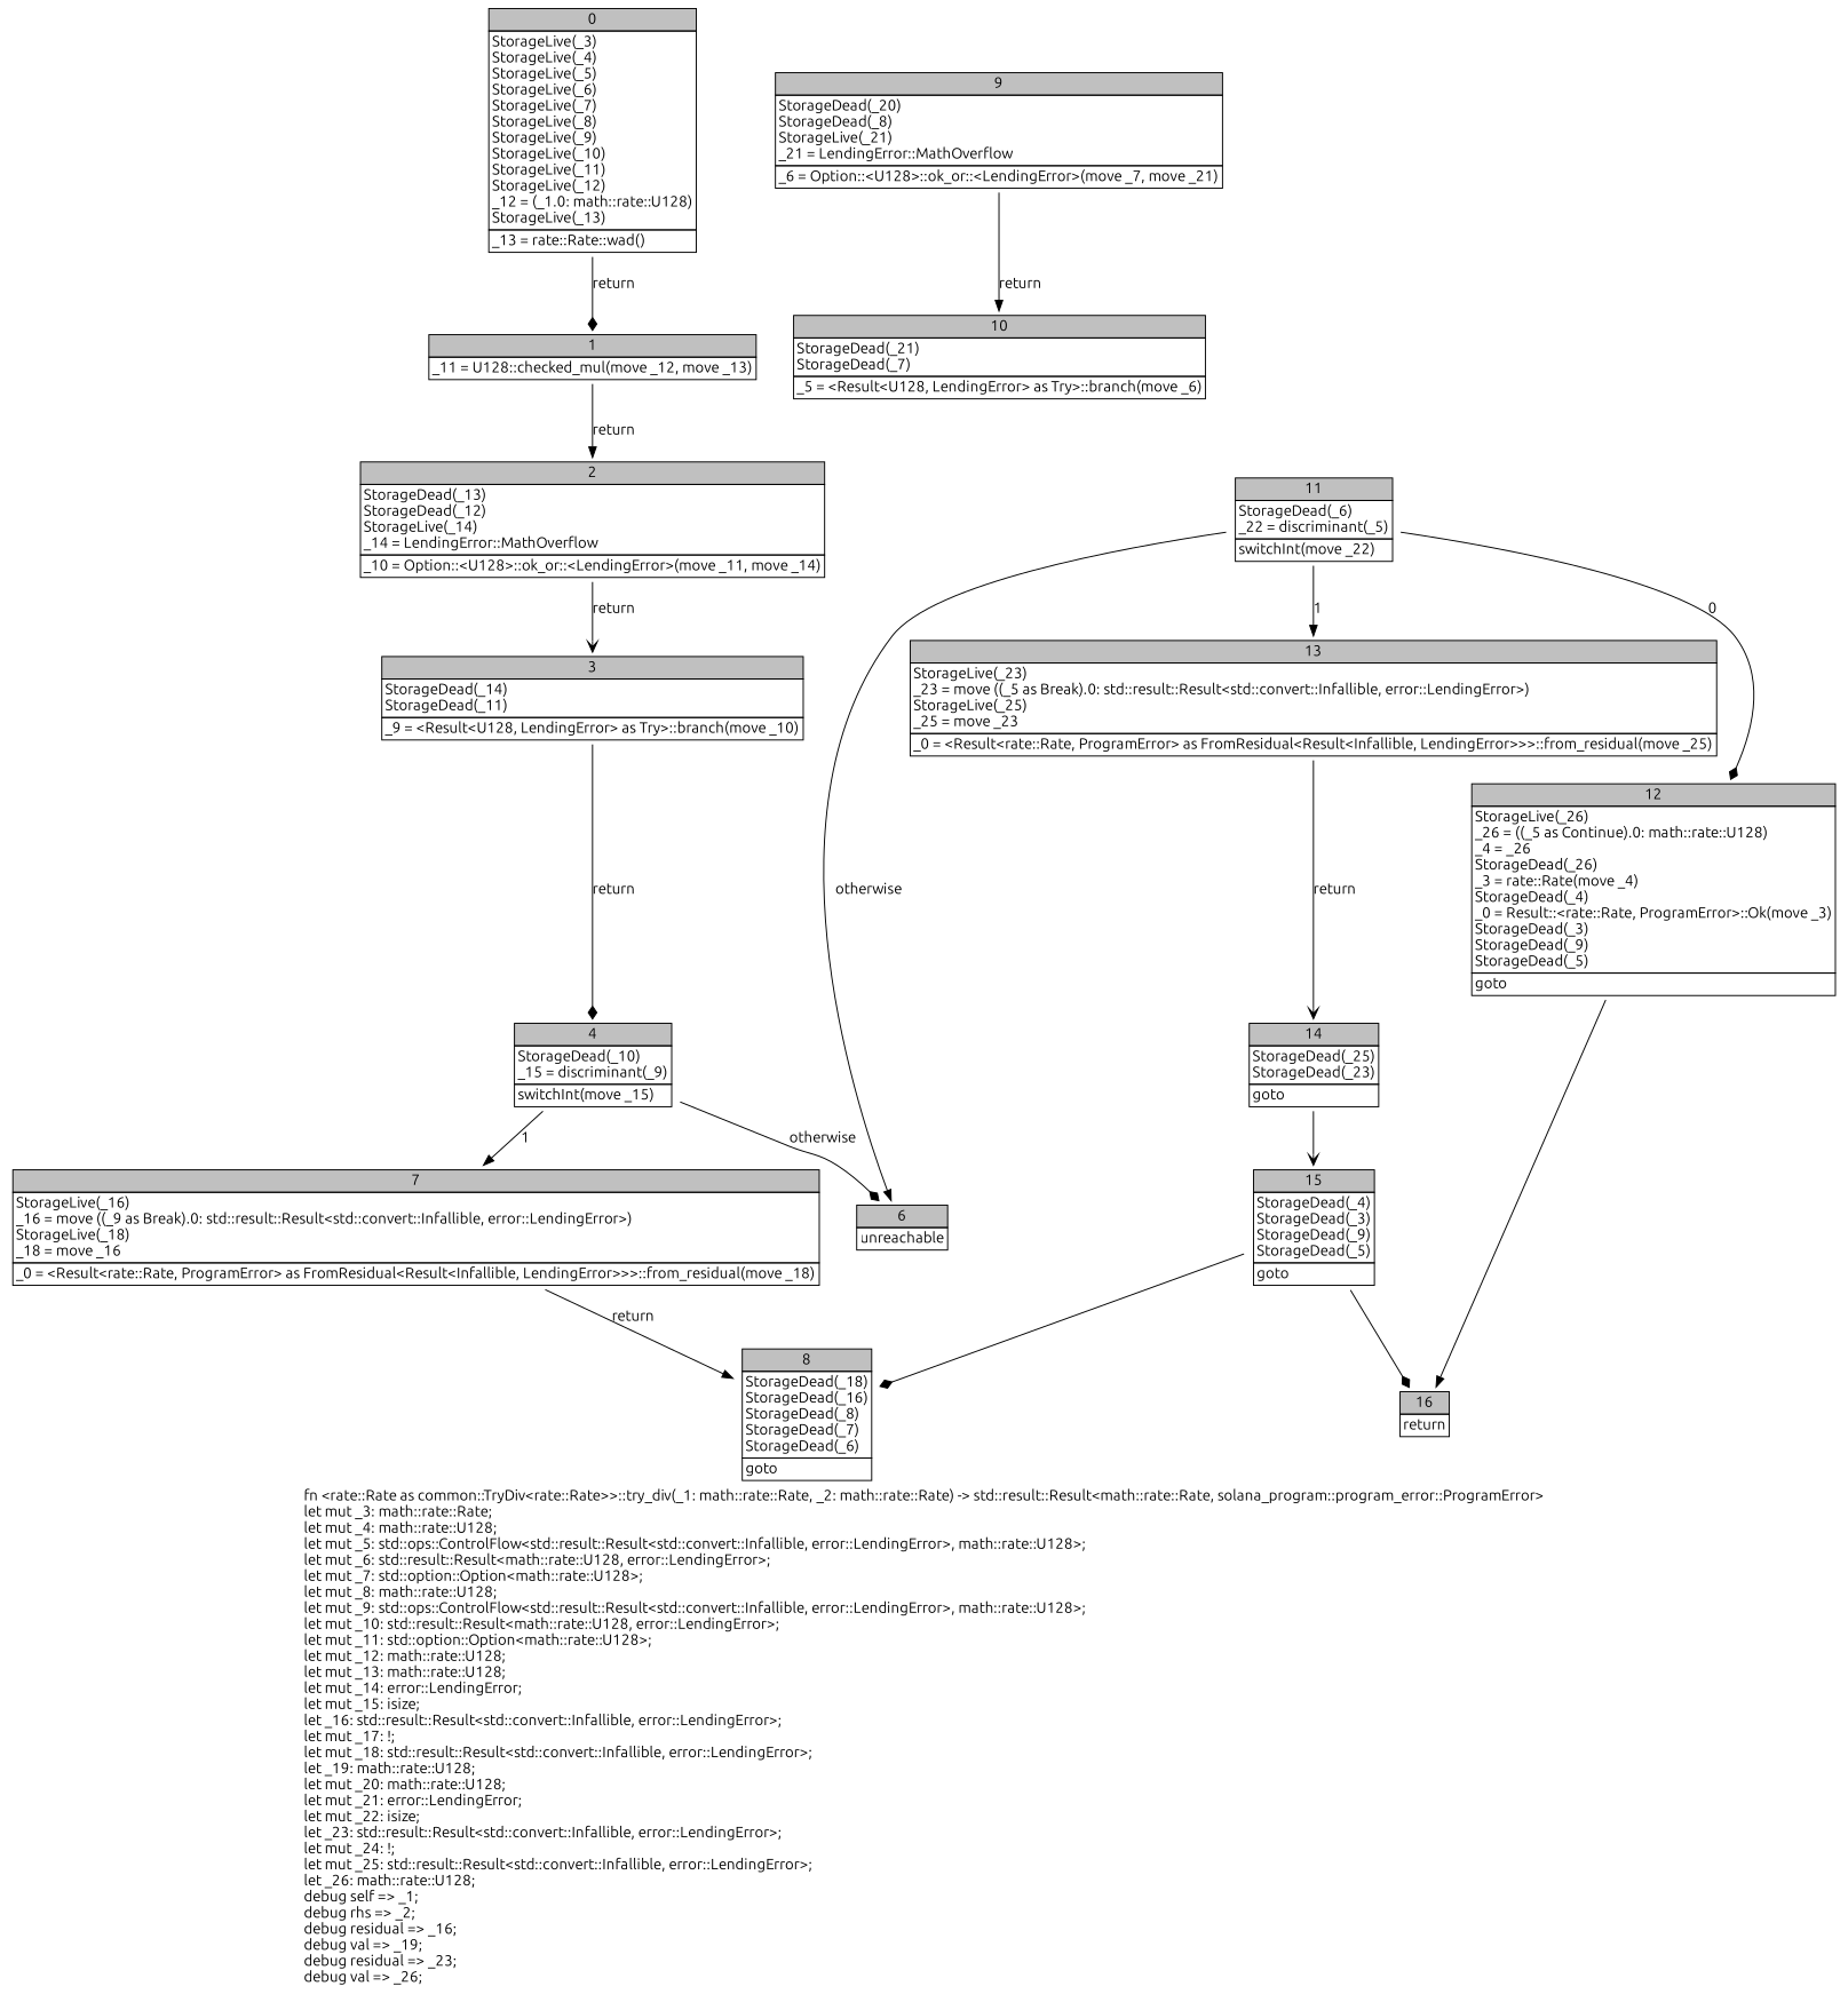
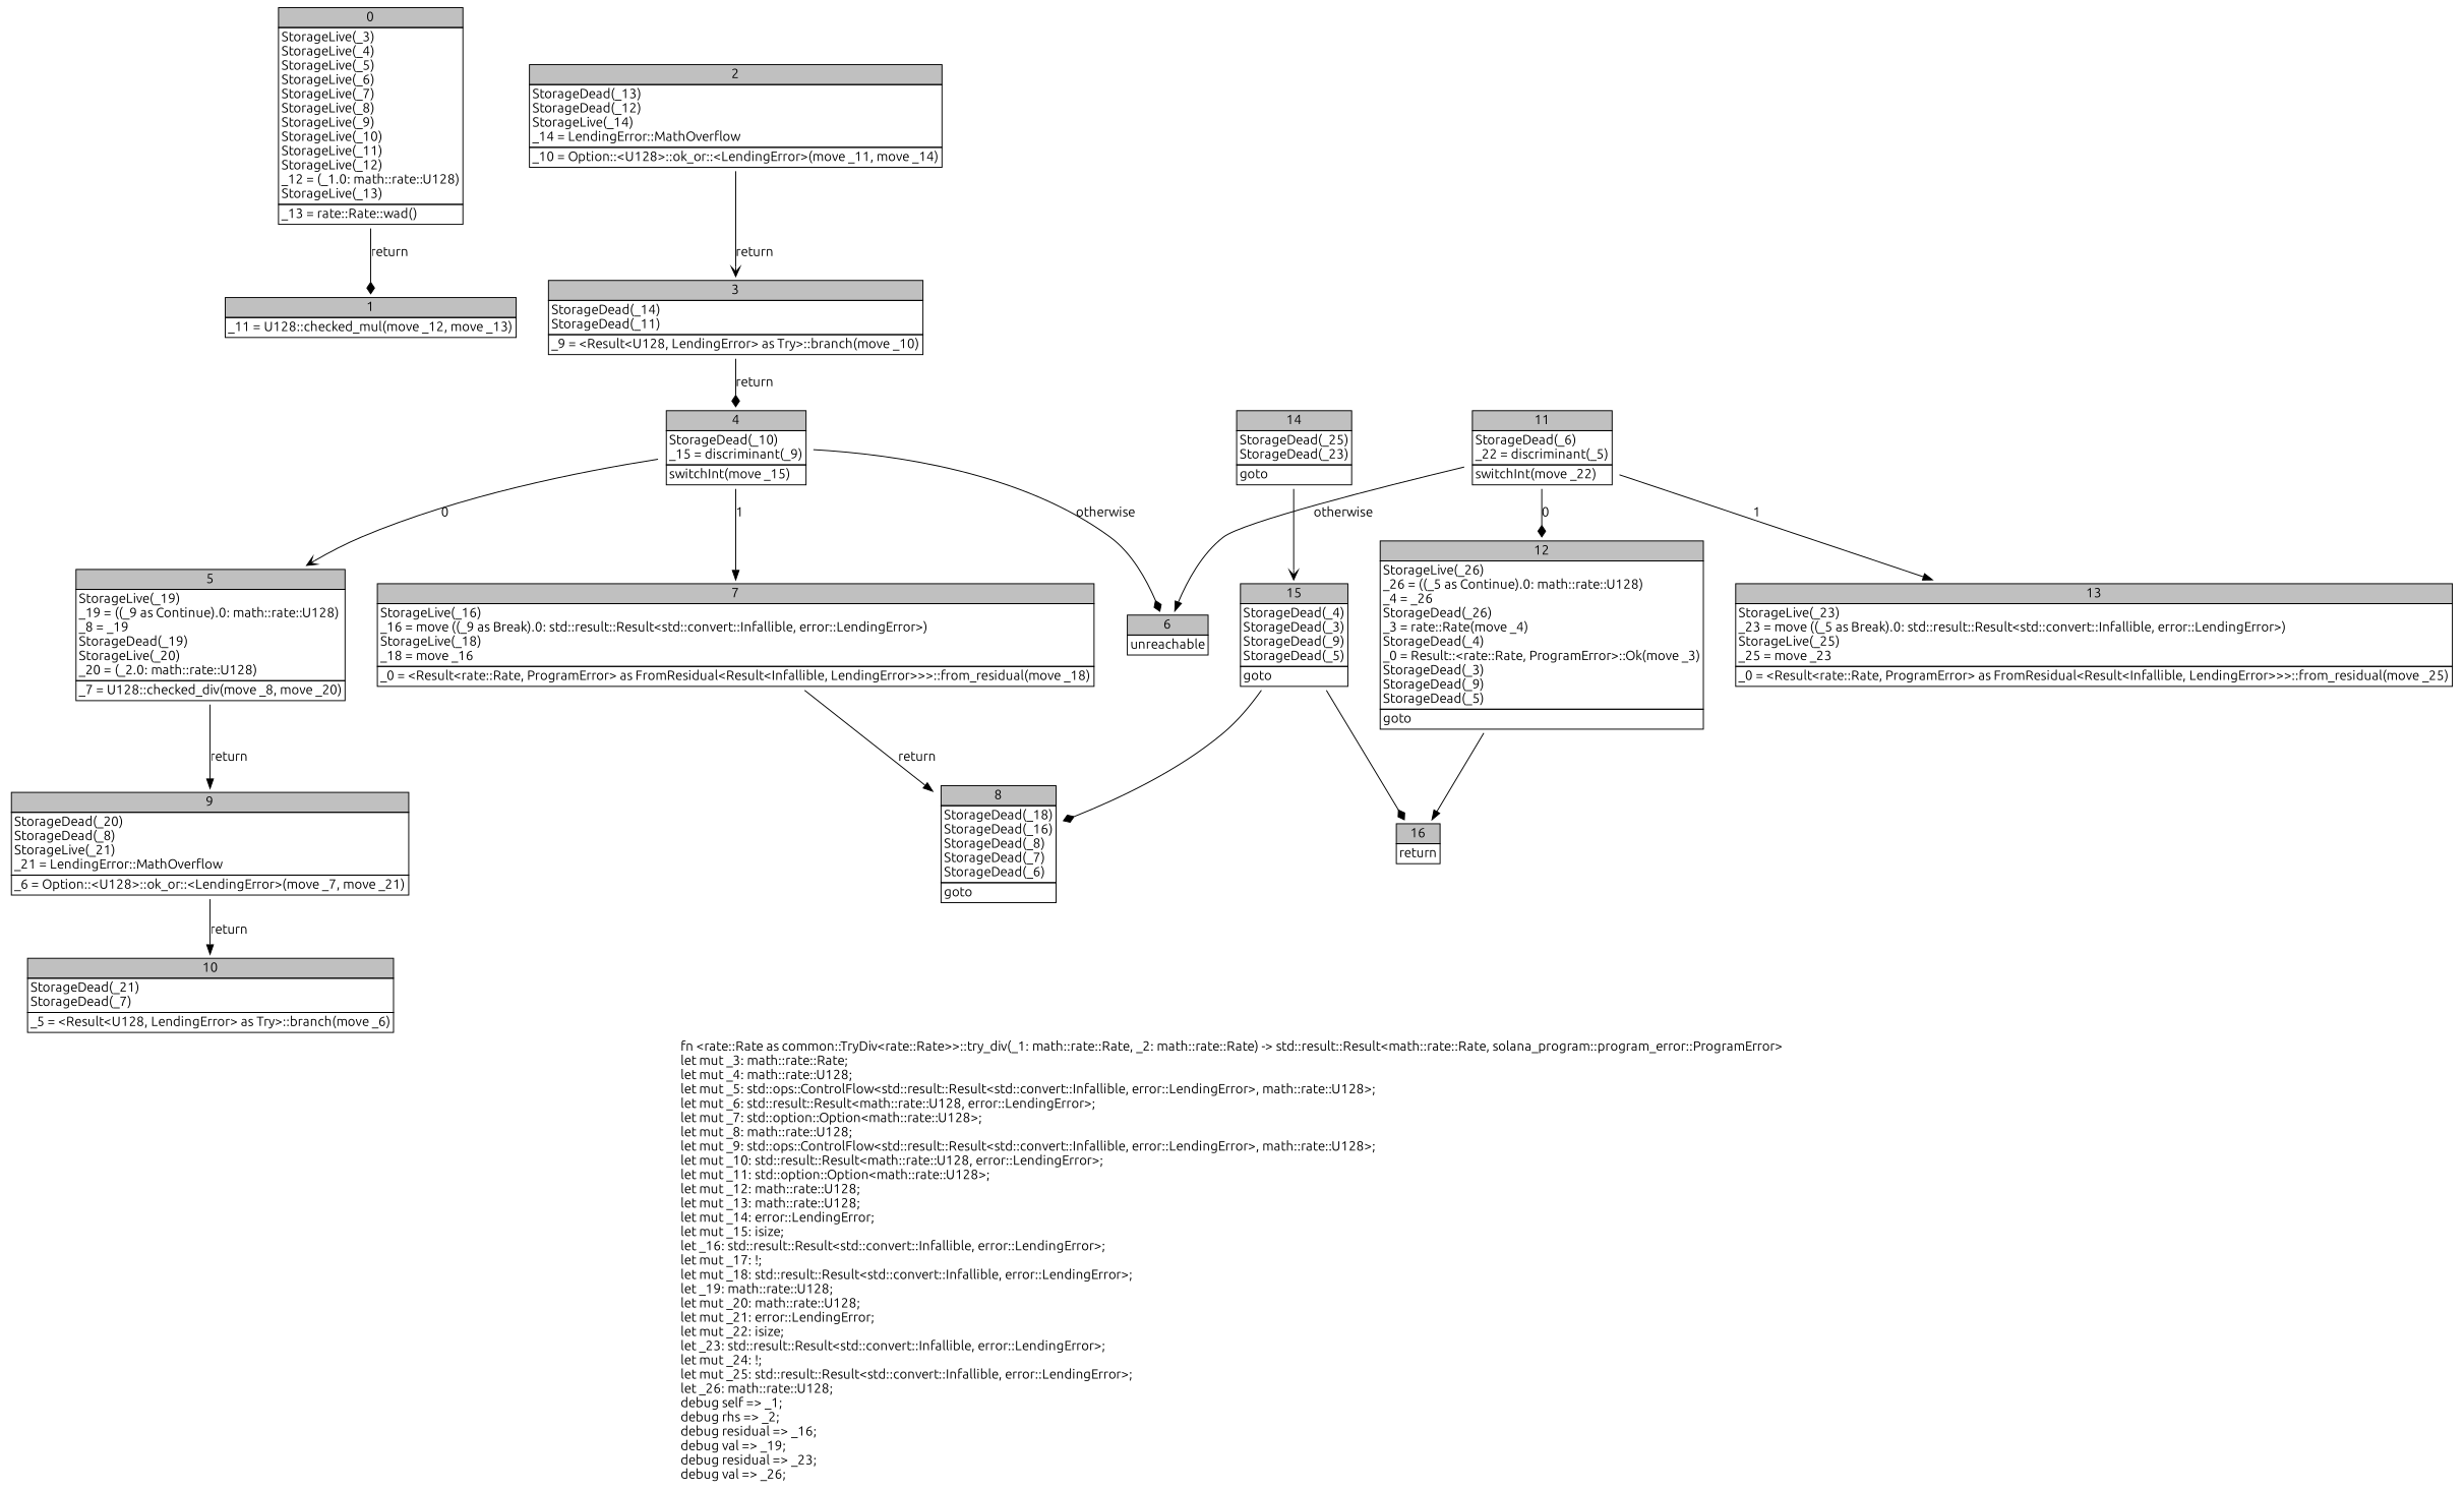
  digraph {
    fontname=Ubuntu
    label=<fn &lt;rate::Rate as common::TryDiv&lt;rate::Rate&gt;&gt;::try_div(_1: math::rate::Rate, _2: math::rate::Rate) -&gt; std::result::Result&lt;math::rate::Rate, solana_program::program_error::ProgramError&gt;<br align="left"/>let mut _3: math::rate::Rate;<br align="left"/>let mut _4: math::rate::U128;<br align="left"/>let mut _5: std::ops::ControlFlow&lt;std::result::Result&lt;std::convert::Infallible, error::LendingError&gt;, math::rate::U128&gt;;<br align="left"/>let mut _6: std::result::Result&lt;math::rate::U128, error::LendingError&gt;;<br align="left"/>let mut _7: std::option::Option&lt;math::rate::U128&gt;;<br align="left"/>let mut _8: math::rate::U128;<br align="left"/>let mut _9: std::ops::ControlFlow&lt;std::result::Result&lt;std::convert::Infallible, error::LendingError&gt;, math::rate::U128&gt;;<br align="left"/>let mut _10: std::result::Result&lt;math::rate::U128, error::LendingError&gt;;<br align="left"/>let mut _11: std::option::Option&lt;math::rate::U128&gt;;<br align="left"/>let mut _12: math::rate::U128;<br align="left"/>let mut _13: math::rate::U128;<br align="left"/>let mut _14: error::LendingError;<br align="left"/>let mut _15: isize;<br align="left"/>let _16: std::result::Result&lt;std::convert::Infallible, error::LendingError&gt;;<br align="left"/>let mut _17: !;<br align="left"/>let mut _18: std::result::Result&lt;std::convert::Infallible, error::LendingError&gt;;<br align="left"/>let _19: math::rate::U128;<br align="left"/>let mut _20: math::rate::U128;<br align="left"/>let mut _21: error::LendingError;<br align="left"/>let mut _22: isize;<br align="left"/>let _23: std::result::Result&lt;std::convert::Infallible, error::LendingError&gt;;<br align="left"/>let mut _24: !;<br align="left"/>let mut _25: std::result::Result&lt;std::convert::Infallible, error::LendingError&gt;;<br align="left"/>let _26: math::rate::U128;<br align="left"/>debug self =&gt; _1;<br align="left"/>debug rhs =&gt; _2;<br align="left"/>debug residual =&gt; _16;<br align="left"/>debug val =&gt; _19;<br align="left"/>debug residual =&gt; _23;<br align="left"/>debug val =&gt; _26;<br align="left"/>>
    node [fontname=Ubuntu shape=none]
    edge [arrowhead=normal fontname=Ubuntu]
    n1 [label=<<table border="0" cellborder="1" cellspacing="0"><tr><td bgcolor="gray" align="center" colspan="1">0</td></tr><tr><td align="left" balign="left">StorageLive(_3)<br/>StorageLive(_4)<br/>StorageLive(_5)<br/>StorageLive(_6)<br/>StorageLive(_7)<br/>StorageLive(_8)<br/>StorageLive(_9)<br/>StorageLive(_10)<br/>StorageLive(_11)<br/>StorageLive(_12)<br/>_12 = (_1.0: math::rate::U128)<br/>StorageLive(_13)<br/></td></tr><tr><td align="left">_13 = rate::Rate::wad()</td></tr></table>>]
    n2 [label=<<table border="0" cellborder="1" cellspacing="0"><tr><td bgcolor="gray" align="center" colspan="1">1</td></tr><tr><td align="left">_11 = U128::checked_mul(move _12, move _13)</td></tr></table>>]
    n3 [label=<<table border="0" cellborder="1" cellspacing="0"><tr><td bgcolor="gray" align="center" colspan="1">2</td></tr><tr><td align="left" balign="left">StorageDead(_13)<br/>StorageDead(_12)<br/>StorageLive(_14)<br/>_14 = LendingError::MathOverflow<br/></td></tr><tr><td align="left">_10 = Option::&lt;U128&gt;::ok_or::&lt;LendingError&gt;(move _11, move _14)</td></tr></table>>]
    n4 [label=<<table border="0" cellborder="1" cellspacing="0"><tr><td bgcolor="gray" align="center" colspan="1">3</td></tr><tr><td align="left" balign="left">StorageDead(_14)<br/>StorageDead(_11)<br/></td></tr><tr><td align="left">_9 = &lt;Result&lt;U128, LendingError&gt; as Try&gt;::branch(move _10)</td></tr></table>>]
    n5 [label=<<table border="0" cellborder="1" cellspacing="0"><tr><td bgcolor="gray" align="center" colspan="1">4</td></tr><tr><td align="left" balign="left">StorageDead(_10)<br/>_15 = discriminant(_9)<br/></td></tr><tr><td align="left">switchInt(move _15)</td></tr></table>>]
+   n6 [label=<<table border="0" cellborder="1" cellspacing="0"><tr><td bgcolor="gray" align="center" colspan="1">5</td></tr><tr><td align="left" balign="left">StorageLive(_19)<br/>_19 = ((_9 as Continue).0: math::rate::U128)<br/>_8 = _19<br/>StorageDead(_19)<br/>StorageLive(_20)<br/>_20 = (_2.0: math::rate::U128)<br/></td></tr><tr><td align="left">_7 = U128::checked_div(move _8, move _20)</td></tr></table>>]
    n7 [label=<<table border="0" cellborder="1" cellspacing="0"><tr><td bgcolor="gray" align="center" colspan="1">6</td></tr><tr><td align="left">unreachable</td></tr></table>>]
    n8 [label=<<table border="0" cellborder="1" cellspacing="0"><tr><td bgcolor="gray" align="center" colspan="1">7</td></tr><tr><td align="left" balign="left">StorageLive(_16)<br/>_16 = move ((_9 as Break).0: std::result::Result&lt;std::convert::Infallible, error::LendingError&gt;)<br/>StorageLive(_18)<br/>_18 = move _16<br/></td></tr><tr><td align="left">_0 = &lt;Result&lt;rate::Rate, ProgramError&gt; as FromResidual&lt;Result&lt;Infallible, LendingError&gt;&gt;&gt;::from_residual(move _18)</td></tr></table>>]
    n9 [label=<<table border="0" cellborder="1" cellspacing="0"><tr><td bgcolor="gray" align="center" colspan="1">9</td></tr><tr><td align="left" balign="left">StorageDead(_20)<br/>StorageDead(_8)<br/>StorageLive(_21)<br/>_21 = LendingError::MathOverflow<br/></td></tr><tr><td align="left">_6 = Option::&lt;U128&gt;::ok_or::&lt;LendingError&gt;(move _7, move _21)</td></tr></table>>]
    n10 [label=<<table border="0" cellborder="1" cellspacing="0"><tr><td bgcolor="gray" align="center" colspan="1">8</td></tr><tr><td align="left" balign="left">StorageDead(_18)<br/>StorageDead(_16)<br/>StorageDead(_8)<br/>StorageDead(_7)<br/>StorageDead(_6)<br/></td></tr><tr><td align="left">goto</td></tr></table>>]
    n11 [label=<<table border="0" cellborder="1" cellspacing="0"><tr><td bgcolor="gray" align="center" colspan="1">10</td></tr><tr><td align="left" balign="left">StorageDead(_21)<br/>StorageDead(_7)<br/></td></tr><tr><td align="left">_5 = &lt;Result&lt;U128, LendingError&gt; as Try&gt;::branch(move _6)</td></tr></table>>]
    n12 [label=<<table border="0" cellborder="1" cellspacing="0"><tr><td bgcolor="gray" align="center" colspan="1">15</td></tr><tr><td align="left" balign="left">StorageDead(_4)<br/>StorageDead(_3)<br/>StorageDead(_9)<br/>StorageDead(_5)<br/></td></tr><tr><td align="left">goto</td></tr></table>>]
    n13 [label=<<table border="0" cellborder="1" cellspacing="0"><tr><td bgcolor="gray" align="center" colspan="1">16</td></tr><tr><td align="left">return</td></tr></table>>]
    n14 [label=<<table border="0" cellborder="1" cellspacing="0"><tr><td bgcolor="gray" align="center" colspan="1">11</td></tr><tr><td align="left" balign="left">StorageDead(_6)<br/>_22 = discriminant(_5)<br/></td></tr><tr><td align="left">switchInt(move _22)</td></tr></table>>]
    n15 [label=<<table border="0" cellborder="1" cellspacing="0"><tr><td bgcolor="gray" align="center" colspan="1">12</td></tr><tr><td align="left" balign="left">StorageLive(_26)<br/>_26 = ((_5 as Continue).0: math::rate::U128)<br/>_4 = _26<br/>StorageDead(_26)<br/>_3 = rate::Rate(move _4)<br/>StorageDead(_4)<br/>_0 = Result::&lt;rate::Rate, ProgramError&gt;::Ok(move _3)<br/>StorageDead(_3)<br/>StorageDead(_9)<br/>StorageDead(_5)<br/></td></tr><tr><td align="left">goto</td></tr></table>>]
    n16 [label=<<table border="0" cellborder="1" cellspacing="0"><tr><td bgcolor="gray" align="center" colspan="1">13</td></tr><tr><td align="left" balign="left">StorageLive(_23)<br/>_23 = move ((_5 as Break).0: std::result::Result&lt;std::convert::Infallible, error::LendingError&gt;)<br/>StorageLive(_25)<br/>_25 = move _23<br/></td></tr><tr><td align="left">_0 = &lt;Result&lt;rate::Rate, ProgramError&gt; as FromResidual&lt;Result&lt;Infallible, LendingError&gt;&gt;&gt;::from_residual(move _25)</td></tr></table>>]
    n17 [label=<<table border="0" cellborder="1" cellspacing="0"><tr><td bgcolor="gray" align="center" colspan="1">14</td></tr><tr><td align="left" balign="left">StorageDead(_25)<br/>StorageDead(_23)<br/></td></tr><tr><td align="left">goto</td></tr></table>>]
    n1 -> n2 [arrowhead=diamond label=return]
-   n2 -> n3 [label=return]
    n3 -> n4 [arrowhead=vee label=return]
    n4 -> n5 [arrowhead=diamond label=return]
+   n5 -> n6 [arrowhead=vee label=0]
    n5 -> n7 [arrowhead=diamond label=otherwise]
    n5 -> n8 [label=1]
+   n6 -> n9 [label=return]
    n8 -> n10 [label=return]
    n9 -> n11 [label=return]
    n12 -> n10 [arrowhead=diamond]
    n12 -> n13 [arrowhead=diamond]
    n14 -> n7 [label=otherwise]
    n14 -> n15 [arrowhead=diamond label=0]
    n14 -> n16 [label=1]
    n15 -> n13
-   n16 -> n17 [arrowhead=vee label=return]
    n17 -> n12 [arrowhead=vee]
  }
